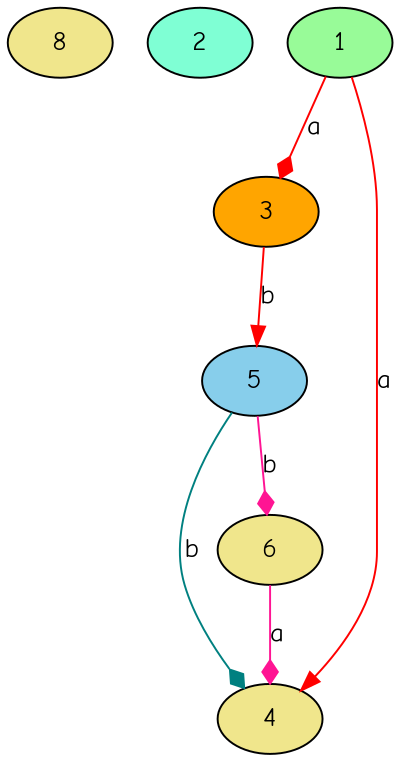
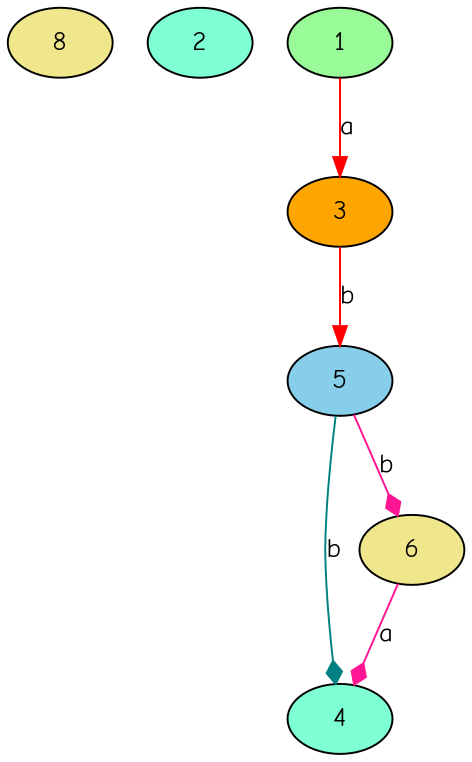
  strict digraph {
    fontname="Comic Neue"
    node [fillcolor=khaki fontname="Comic Neue" style=filled]
    edge [arrowhead=normal color=red fontname="Comic Neue"]
    n1 [label=8]
    2 [fillcolor=aquamarine]
    3 [fillcolor=orange]
    5 [fillcolor=skyblue]
-   4
+   4 [fillcolor=aquamarine]
    6
    1 [fillcolor=palegreen]
    3 -> 5 [label=b]
    5 -> 4 [arrowhead=diamond color=teal label=b]
    5 -> 6 [arrowhead=diamond color=deeppink label=b]
    6 -> 4 [arrowhead=diamond color=deeppink label=a]
-   1 -> 3 [arrowhead=diamond label=a]
-   1 -> 4 [label=a]
+   1 -> 3 [label=a]
  }
